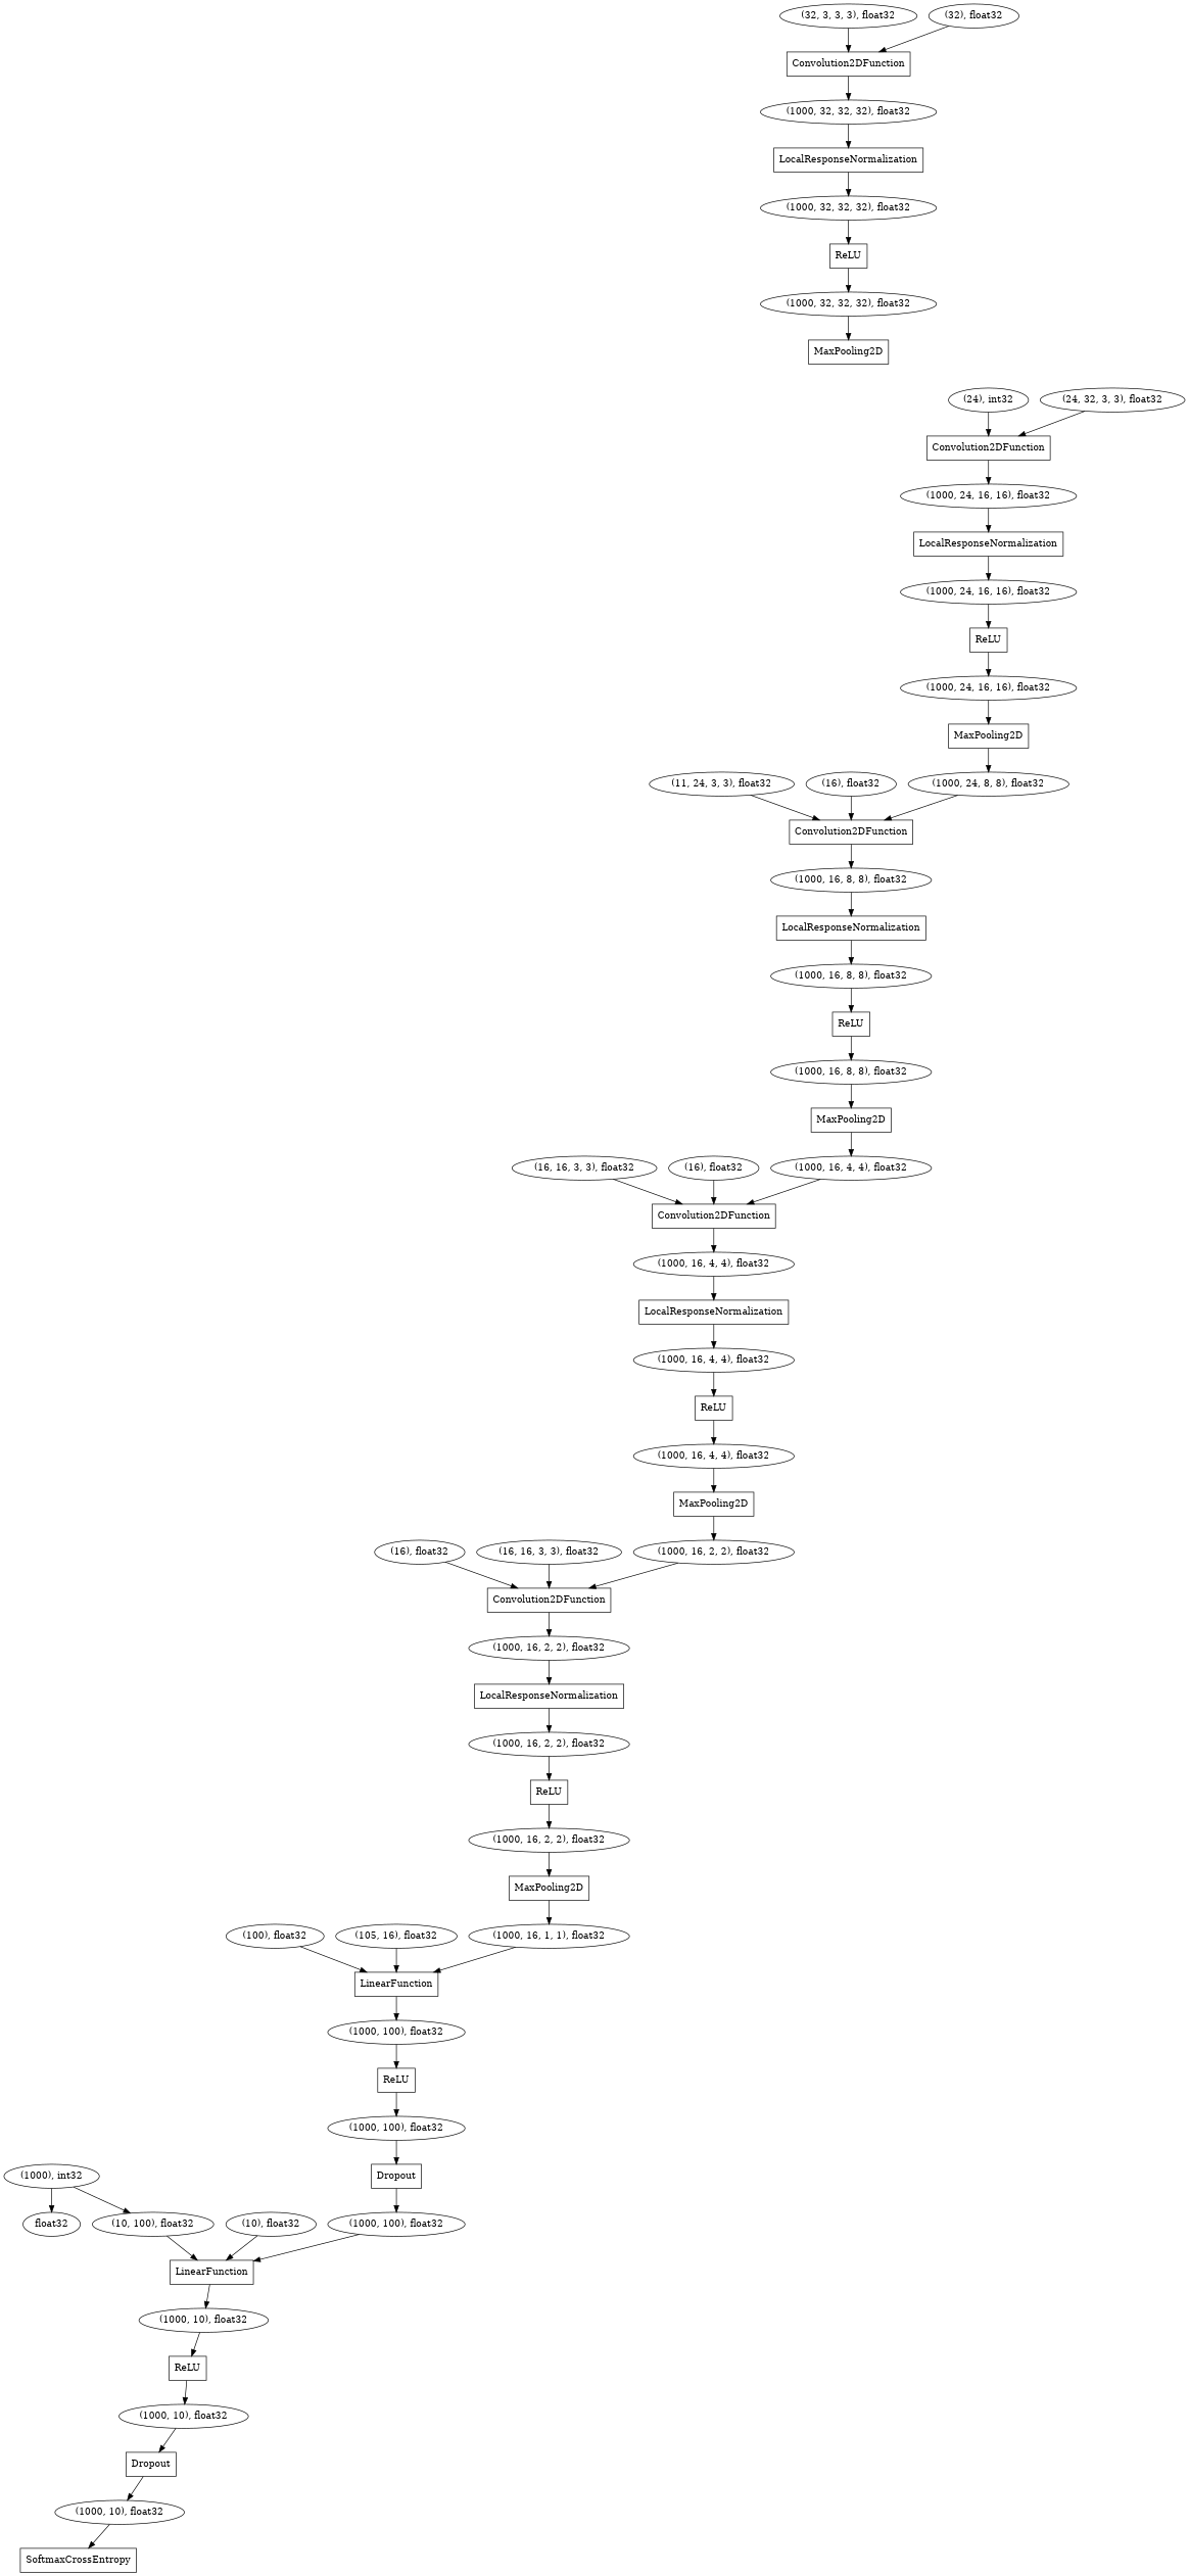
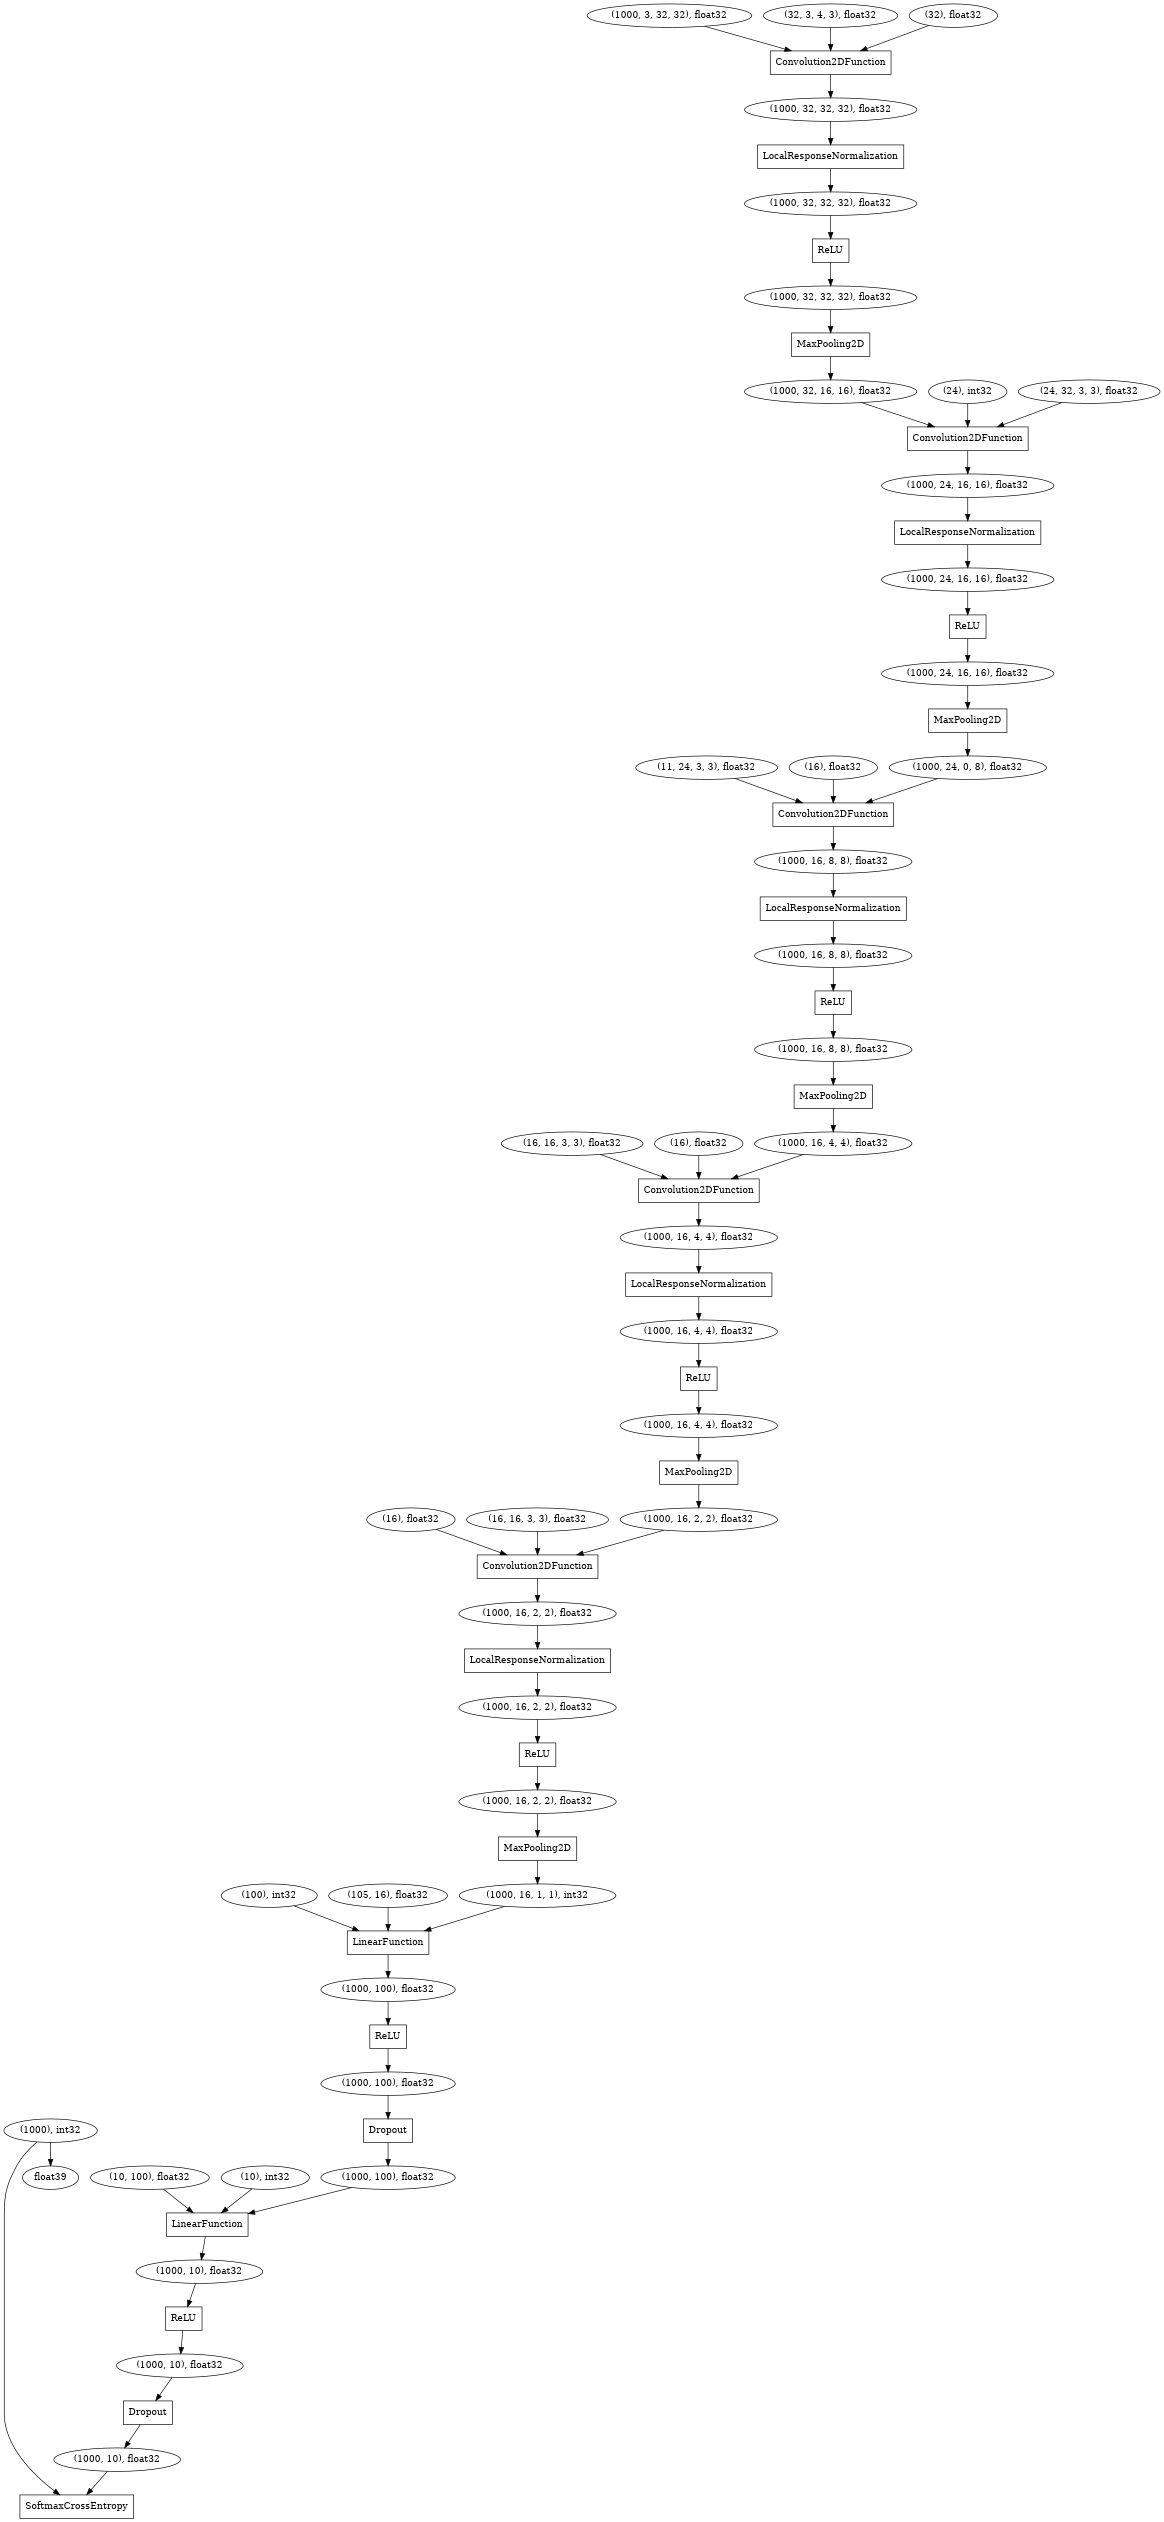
  digraph {
    node [shape=oval]
    n1 [label="(1000, 24, 16, 16), float32"]
    n2 [label=ReLU shape=box]
    n3 [label="(1000, 24, 16, 16), float32"]
    n4 [label="(1000, 16, 4, 4), float32"]
    n5 [label=ReLU shape=box]
    n6 [label="(1000, 16, 4, 4), float32"]
    n7 [label="(11, 24, 3, 3), float32"]
    n8 [label=Convolution2DFunction shape=box]
    n9 [label="(1000, 16, 8, 8), float32"]
    n10 [label="(1000, 100), float32"]
    n11 [label=Dropout shape=box]
    n12 [label="(1000, 100), float32"]
    n13 [label=ReLU shape=box]
-   n14 [label="(10), float32"]
+   n14 [label="(10), int32"]
    n15 [label=LinearFunction shape=box]
    n16 [label="(1000, 10), float32"]
    n17 [label=LocalResponseNormalization shape=box]
    n18 [label=LinearFunction shape=box]
    n19 [label="(1000, 100), float32"]
    n20 [label="(1000, 16, 8, 8), float32"]
    n21 [label=ReLU shape=box]
    n22 [label="(1000, 16, 8, 8), float32"]
    n23 [label="(1000, 32, 32, 32), float32"]
    n24 [label=MaxPooling2D shape=box]
+   n25 [label="(1000, 32, 16, 16), float32"]
    n26 [label=ReLU shape=box]
    n27 [label="(1000, 16, 2, 2), float32"]
    n28 [label=MaxPooling2D shape=box]
+   n29 [label="(1000, 3, 32, 32), float32"]
    n30 [label=Convolution2DFunction shape=box]
    n31 [label="(1000, 32, 32, 32), float32"]
    n32 [label="(1000, 16, 4, 4), float32"]
    n33 [label=LocalResponseNormalization shape=box]
    n34 [label="(1000), int32"]
    n35 [label=SoftmaxCrossEntropy shape=box]
-   n36 [label=float32]
+   n36 [label=float39]
    n37 [label=ReLU shape=box]
    n38 [label=Convolution2DFunction shape=box]
-   n39 [label="(1000, 16, 1, 1), float32"]
-   n40 [label="(1000, 24, 8, 8), float32"]
+   n39 [label="(1000, 16, 1, 1), int32"]
+   n40 [label="(1000, 24, 0, 8), float32"]
    n41 [label=LocalResponseNormalization shape=box]
    n42 [label="(1000, 24, 16, 16), float32"]
    n43 [label="(1000, 16, 2, 2), float32"]
    n44 [label=LocalResponseNormalization shape=box]
    n45 [label="(1000, 16, 2, 2), float32"]
    n46 [label="(16), float32"]
    n47 [label=MaxPooling2D shape=box]
    n48 [label=Convolution2DFunction shape=box]
    n49 [label="(1000, 10), float32"]
    n50 [label=Dropout shape=box]
    n51 [label="(1000, 10), float32"]
    n52 [label="(16, 16, 3, 3), float32"]
    n53 [label=MaxPooling2D shape=box]
    n54 [label="(10, 100), float32"]
    n55 [label=LocalResponseNormalization shape=box]
    n56 [label="(1000, 32, 32, 32), float32"]
    n57 [label=MaxPooling2D shape=box]
    n58 [label=ReLU shape=box]
    n59 [label="(24), int32"]
    n60 [label="(1000, 16, 2, 2), float32"]
    n61 [label="(16), float32"]
    n62 [label="(24, 32, 3, 3), float32"]
    n63 [label="(1000, 16, 4, 4), float32"]
-   n64 [label="(32, 3, 3, 3), float32"]
-   n65 [label="(100), float32"]
+   n64 [label="(32, 3, 4, 3), float32"]
+   n65 [label="(100), int32"]
    n66 [label="(16), float32"]
    n67 [label=Convolution2DFunction shape=box]
    n68 [label="(32), float32"]
    n69 [label="(105, 16), float32"]
    n70 [label="(16, 16, 3, 3), float32"]
    n1 -> n2
    n2 -> n3
    n3 -> n53
    n4 -> n5
    n5 -> n6
    n6 -> n57
    n7 -> n8
    n8 -> n9
    n9 -> n41
    n10 -> n11
    n11 -> n12
    n12 -> n15
    n13 -> n10
    n14 -> n15
    n15 -> n16
    n16 -> n58
    n17 -> n1
    n18 -> n19
    n19 -> n13
    n20 -> n21
    n21 -> n22
    n22 -> n47
    n23 -> n24
+   n24 -> n25
+   n25 -> n48
    n26 -> n27
    n27 -> n28
    n28 -> n39
+   n29 -> n30
    n30 -> n31
    n31 -> n55
    n32 -> n33
    n33 -> n4
-   n34 -> n54
+   n34 -> n35
    n34 -> n36
    n37 -> n23
    n38 -> n32
    n39 -> n18
    n40 -> n8
    n41 -> n20
    n42 -> n17
    n43 -> n44
    n44 -> n45
    n45 -> n26
    n46 -> n8
    n47 -> n63
    n48 -> n42
    n49 -> n50
    n50 -> n51
    n51 -> n35
    n52 -> n38
    n53 -> n40
    n54 -> n15
    n55 -> n56
    n56 -> n37
    n57 -> n60
    n58 -> n49
    n59 -> n48
    n60 -> n67
    n61 -> n38
    n62 -> n48
    n63 -> n38
    n64 -> n30
    n65 -> n18
    n66 -> n67
    n67 -> n43
    n68 -> n30
    n69 -> n18
    n70 -> n67
  }
